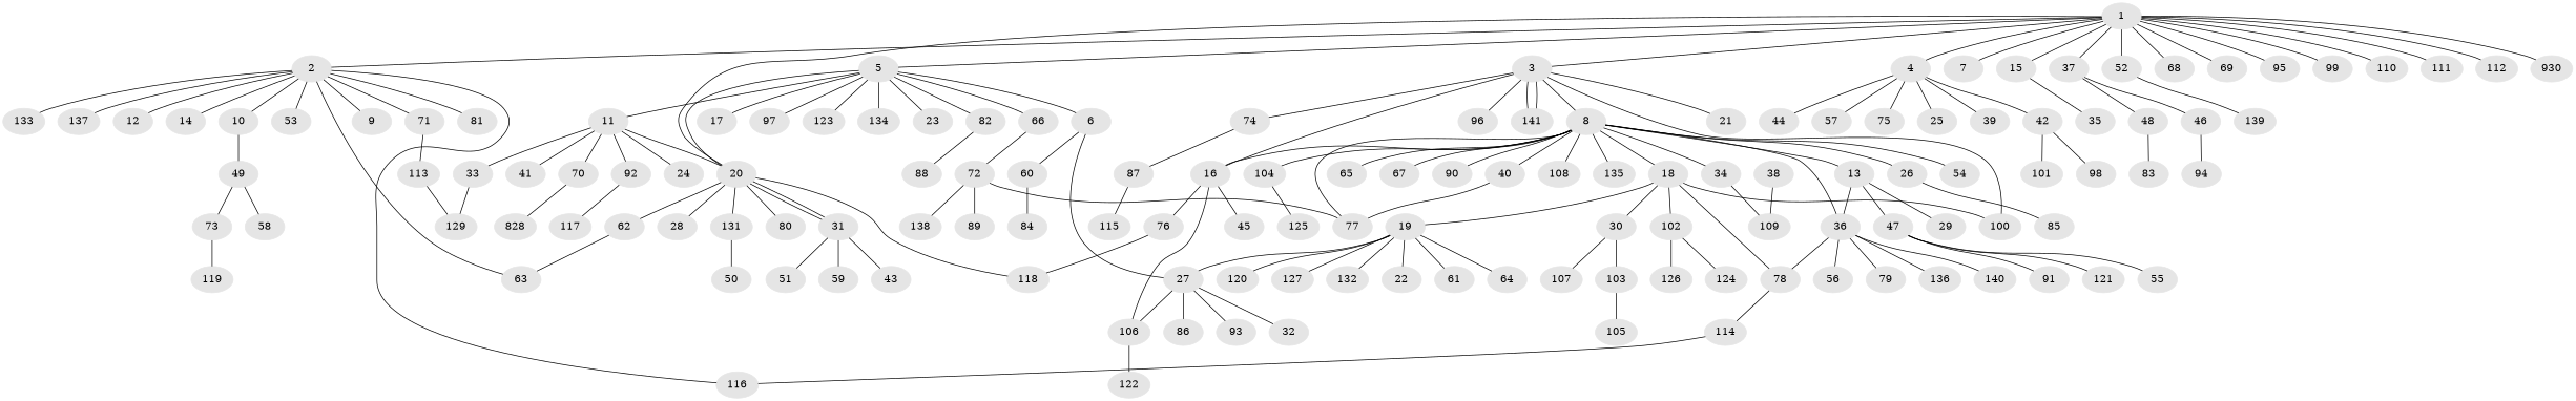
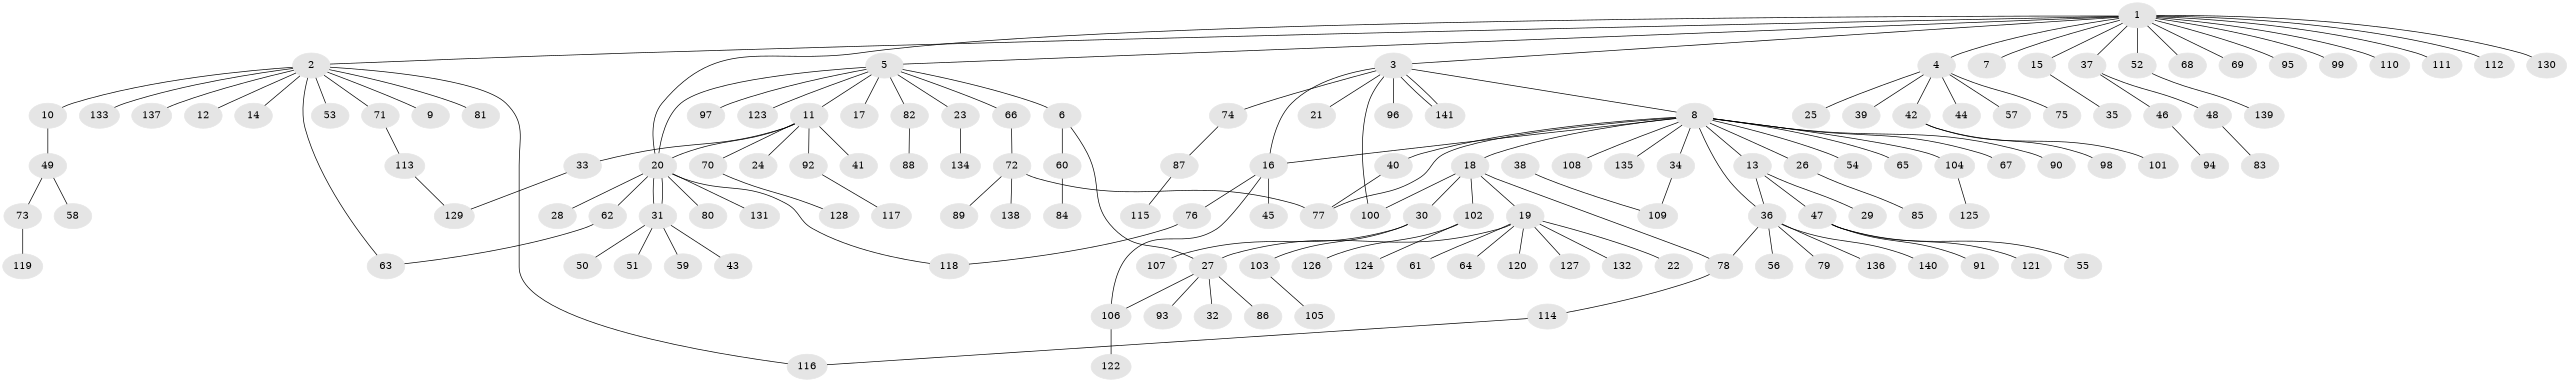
  graph {
    node [color=gray90 style=filled]
    1
    2
    3
    4
    5
    7
    15
    20
    37
    52
    68
    69
    95
    99
    110
    111
    112
-   130 [label=930]
+   130
    9
    10
    12
    14
    53
    63
    71
    81
    116
    133
    137
    8
    16
    21
    74
    96
    100
    141
    25
    39
    42
    44
    57
    75
    6
    11
    17
    23
    66
    82
    97
    123
    134
    35
    28
    31
    62
    80
    118
    131
    46
    48
    139
    49
    113
    13
    18
    26
    34
    36
    40
    54
    65
    67
    77
    90
    104
    108
    135
    45
    76
    106
    87
    101
    98
    27
    60
    24
    33
    41
    70
    92
    72
    88
    32
    86
    93
    84
    29
    47
    19
    30
    78
    102
    85
    109
    56
    79
    136
    140
    125
    58
    73
    129
-   128 [label=828]
+   128
    117
    55
    91
    121
    122
    22
    61
    64
    120
    127
    132
    103
    107
    114
    124
    126
    43
    50
    51
    59
    105
    38
    94
    83
    119
    89
    138
    115
    1 -- 2
    1 -- 3
    1 -- 4
    1 -- 5
    1 -- 7
    1 -- 15
    1 -- 20
    1 -- 37
    1 -- 52
    1 -- 68
    1 -- 69
    1 -- 95
    1 -- 99
    1 -- 110
    1 -- 111
    1 -- 112
    1 -- 130
    2 -- 9
    2 -- 10
    2 -- 12
    2 -- 14
    2 -- 53
    2 -- 63
    2 -- 71
    2 -- 81
    2 -- 116
    2 -- 133
    2 -- 137
    3 -- 8
    3 -- 16
    3 -- 21
    3 -- 74
    3 -- 96
    3 -- 100
    3 -- 141
    3 -- 141
    4 -- 25
    4 -- 39
    4 -- 42
    4 -- 44
    4 -- 57
    4 -- 75
    5 -- 20
    5 -- 6
    5 -- 11
    5 -- 17
    5 -- 23
    5 -- 66
    5 -- 82
    5 -- 97
    5 -- 123
-   5 -- 134
+   23 -- 134
    15 -- 35
    20 -- 28
    20 -- 31
    20 -- 31
    20 -- 62
    20 -- 80
    20 -- 118
    20 -- 131
    37 -- 46
    37 -- 48
    52 -- 139
    10 -- 49
    71 -- 113
    8 -- 16
    8 -- 13
    8 -- 18
    8 -- 26
    8 -- 34
    8 -- 36
    8 -- 40
    8 -- 54
    8 -- 65
    8 -- 67
    8 -- 77
    8 -- 90
    8 -- 104
    8 -- 108
    8 -- 135
    16 -- 45
    16 -- 76
    16 -- 106
    74 -- 87
    42 -- 101
    42 -- 98
    6 -- 27
    6 -- 60
    11 -- 20
    11 -- 24
    11 -- 33
    11 -- 41
    11 -- 70
    11 -- 92
    66 -- 72
    82 -- 88
    31 -- 43
-   131 -- 50
+   31 -- 50
    31 -- 51
    31 -- 59
    62 -- 63
    46 -- 94
    48 -- 83
    49 -- 58
    49 -- 73
    113 -- 129
    13 -- 36
    13 -- 29
    13 -- 47
    18 -- 100
    18 -- 19
    18 -- 30
    18 -- 78
    18 -- 102
    26 -- 85
    34 -- 109
    36 -- 78
    36 -- 56
    36 -- 79
    36 -- 136
    36 -- 140
    40 -- 77
    104 -- 125
    76 -- 118
    106 -- 122
    87 -- 115
    27 -- 106
    27 -- 32
    27 -- 86
    27 -- 93
    60 -- 84
    33 -- 129
    70 -- 128
    92 -- 117
    72 -- 77
    72 -- 89
    72 -- 138
    47 -- 55
    47 -- 91
    47 -- 121
    19 -- 27
    19 -- 22
    19 -- 61
    19 -- 64
    19 -- 120
    19 -- 127
    19 -- 132
    30 -- 103
    30 -- 107
    78 -- 114
    102 -- 124
    102 -- 126
    73 -- 119
    103 -- 105
    114 -- 116
    38 -- 109
  }
